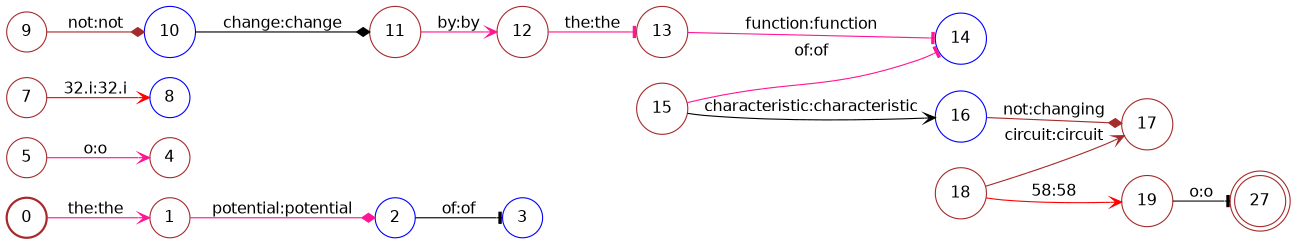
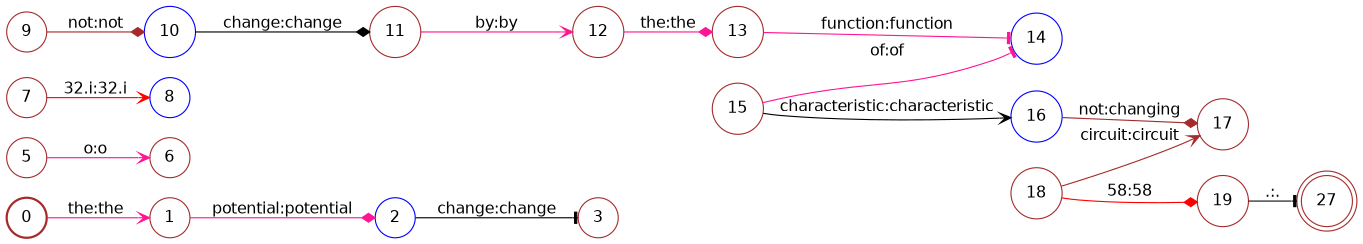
  digraph {
    fontname="DejaVu Sans"
    nodesep=0.25
    rankdir=LR
    ranksep=0.4
    node [color=brown fontname="DejaVu Sans" fontsize=14 shape=circle style=solid]
    edge [arrowhead=vee color=deeppink fontname="DejaVu Sans" fontsize=14]
    n1 [label=0 style=bold]
    n2 [label=1]
    n3 [color=blue label=2]
-   n4 [color=blue label=3]
+   n4 [label=3]
    n5 [label=5]
-   n6 [label=4]
+   n6 [label=6]
    n7 [label=7]
    n8 [color=blue label=8]
    n9 [label=9]
    n10 [color=blue label=10]
    n11 [label=11]
    n12 [label=12]
    n13 [label=13]
    n14 [color=blue label=14]
    n15 [label=15]
    n16 [color=blue label=16]
    n17 [label=17]
    n18 [label=18]
    n19 [label=19]
    n20 [label=27 shape=doublecircle]
    n1 -> n2 [label="the:the"]
    n2 -> n3 [arrowhead=diamond label="potential:potential"]
-   n3 -> n4 [arrowhead=tee color=black label="of:of"]
+   n3 -> n4 [arrowhead=tee color=black label="change:change"]
    n5 -> n6 [label="o:o"]
    n7 -> n8 [color=red label="32.i:32.i"]
    n9 -> n10 [arrowhead=diamond color=brown label="not:not"]
    n10 -> n11 [arrowhead=diamond color=black label="change:change"]
    n11 -> n12 [label="by:by"]
-   n12 -> n13 [arrowhead=tee label="the:the"]
+   n12 -> n13 [arrowhead=diamond label="the:the"]
    n13 -> n14 [arrowhead=tee label="function:function"]
    n15 -> n14 [arrowhead=tee label="of:of"]
    n15 -> n16 [color=black label="characteristic:characteristic"]
    n16 -> n17 [arrowhead=diamond color=brown label="not:changing"]
    n18 -> n17 [color=brown label="circuit:circuit"]
-   n18 -> n19 [color=red label="58:58"]
-   n19 -> n20 [arrowhead=tee color=black label="o:o"]
+   n18 -> n19 [arrowhead=diamond color=red label="58:58"]
+   n19 -> n20 [arrowhead=tee color=black label=".:."]
  }
